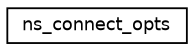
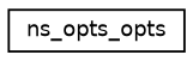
  digraph {
    rankdir=LR
-   n1 [color=black fillcolor=white fontname=Helvetica fontsize=10 height=0.2 label=ns_connect_opts shape=record style=filled width=0.4]
+   n1 [color=black fillcolor=white fontname=Helvetica fontsize=10 height=0.2 label=ns_opts_opts shape=record style=filled width=0.4]
  }
